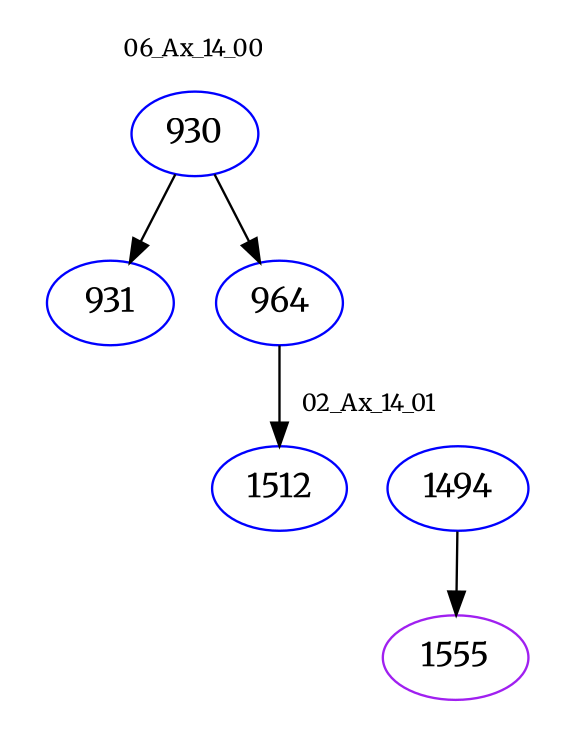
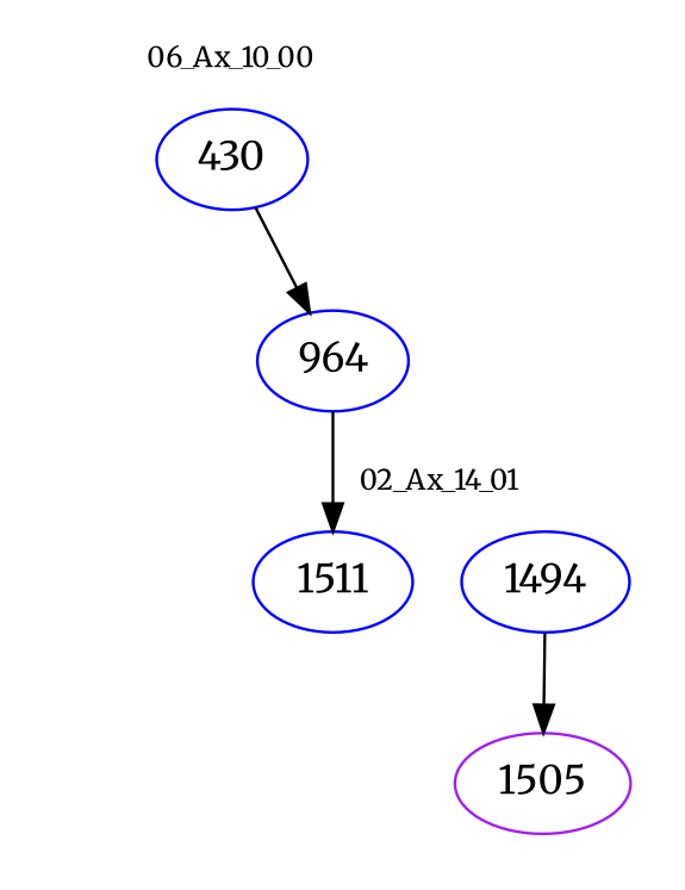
  digraph {
    fontname=Merriweather
    node [color=blue fontname=Merriweather]
    edge [color=black fontname=Merriweather]
-   n1 [label=930]
-   n2 [label=931]
+   n1 [label=430]
    n3 [label=964]
    n4 [label=1494]
-   n5 [label=1512]
-   n6 [color=purple label=1555]
+   n5 [label=1511]
+   n6 [color=purple label=1505]
    subgraph cluster_1 {
      color=white
      fontsize=10
-     label="06_Ax_14_00"
+     label="06_Ax_10_00"
      n1
-     n2
      n3
    }
    subgraph cluster_2 {
      color=white
      fontsize=10
      label="02_Ax_14_01"
      n4
      n5
      n6
    }
-   n1 -> n2
    n1 -> n3
    n3 -> n5
    n4 -> n6
  }
